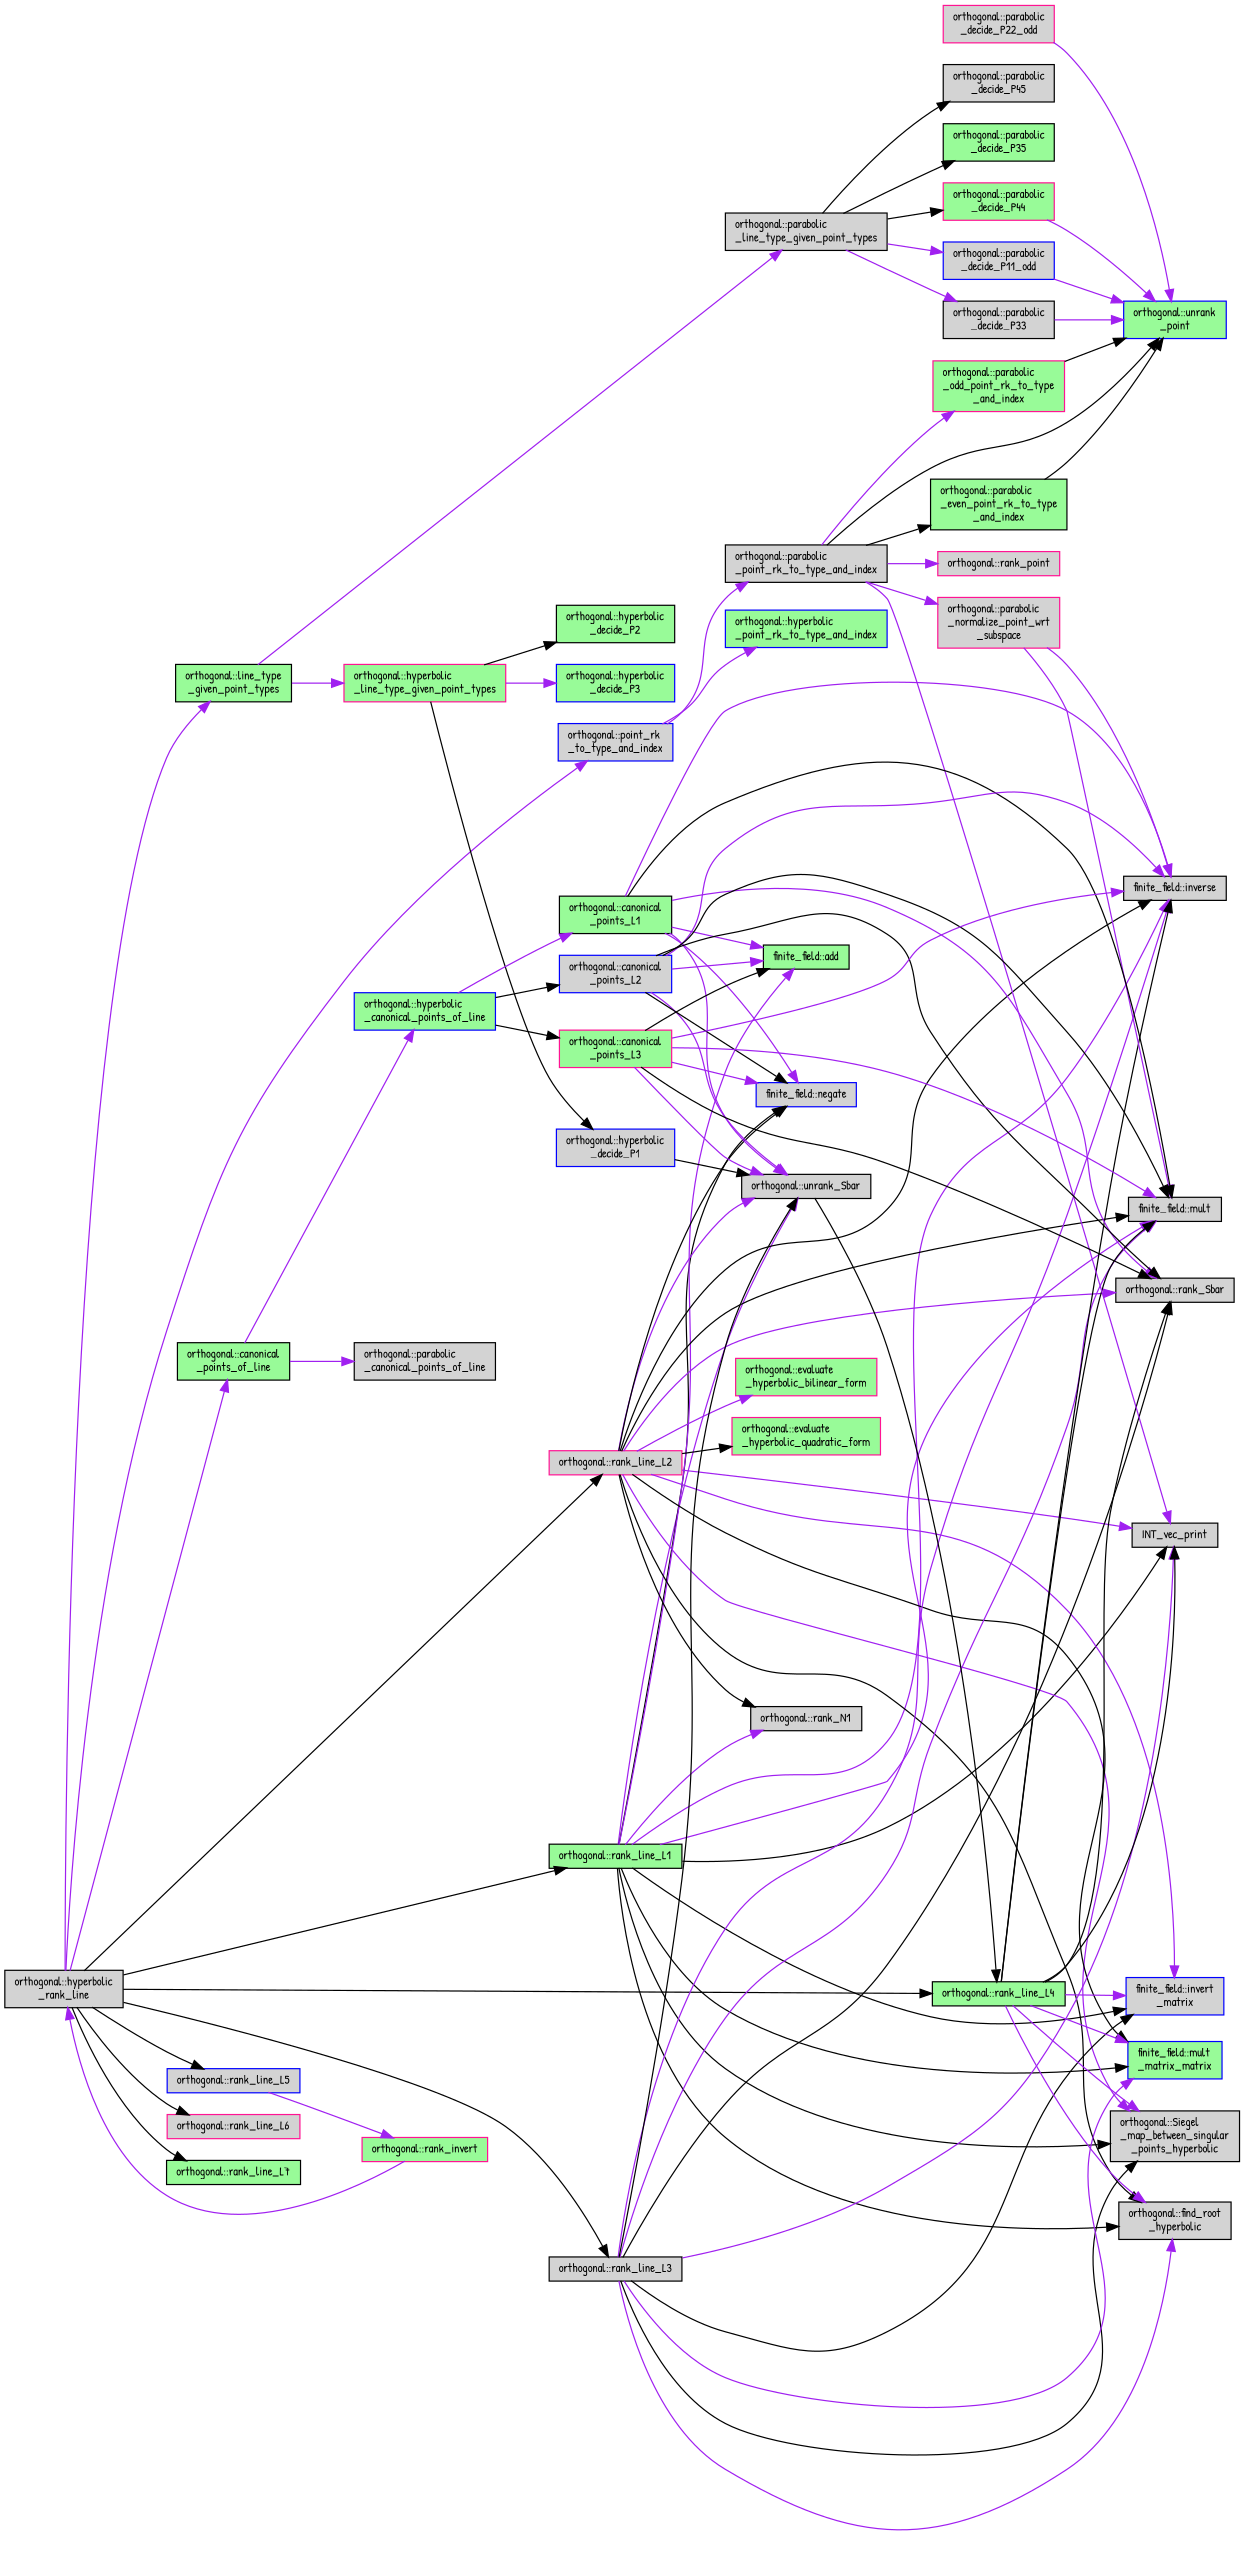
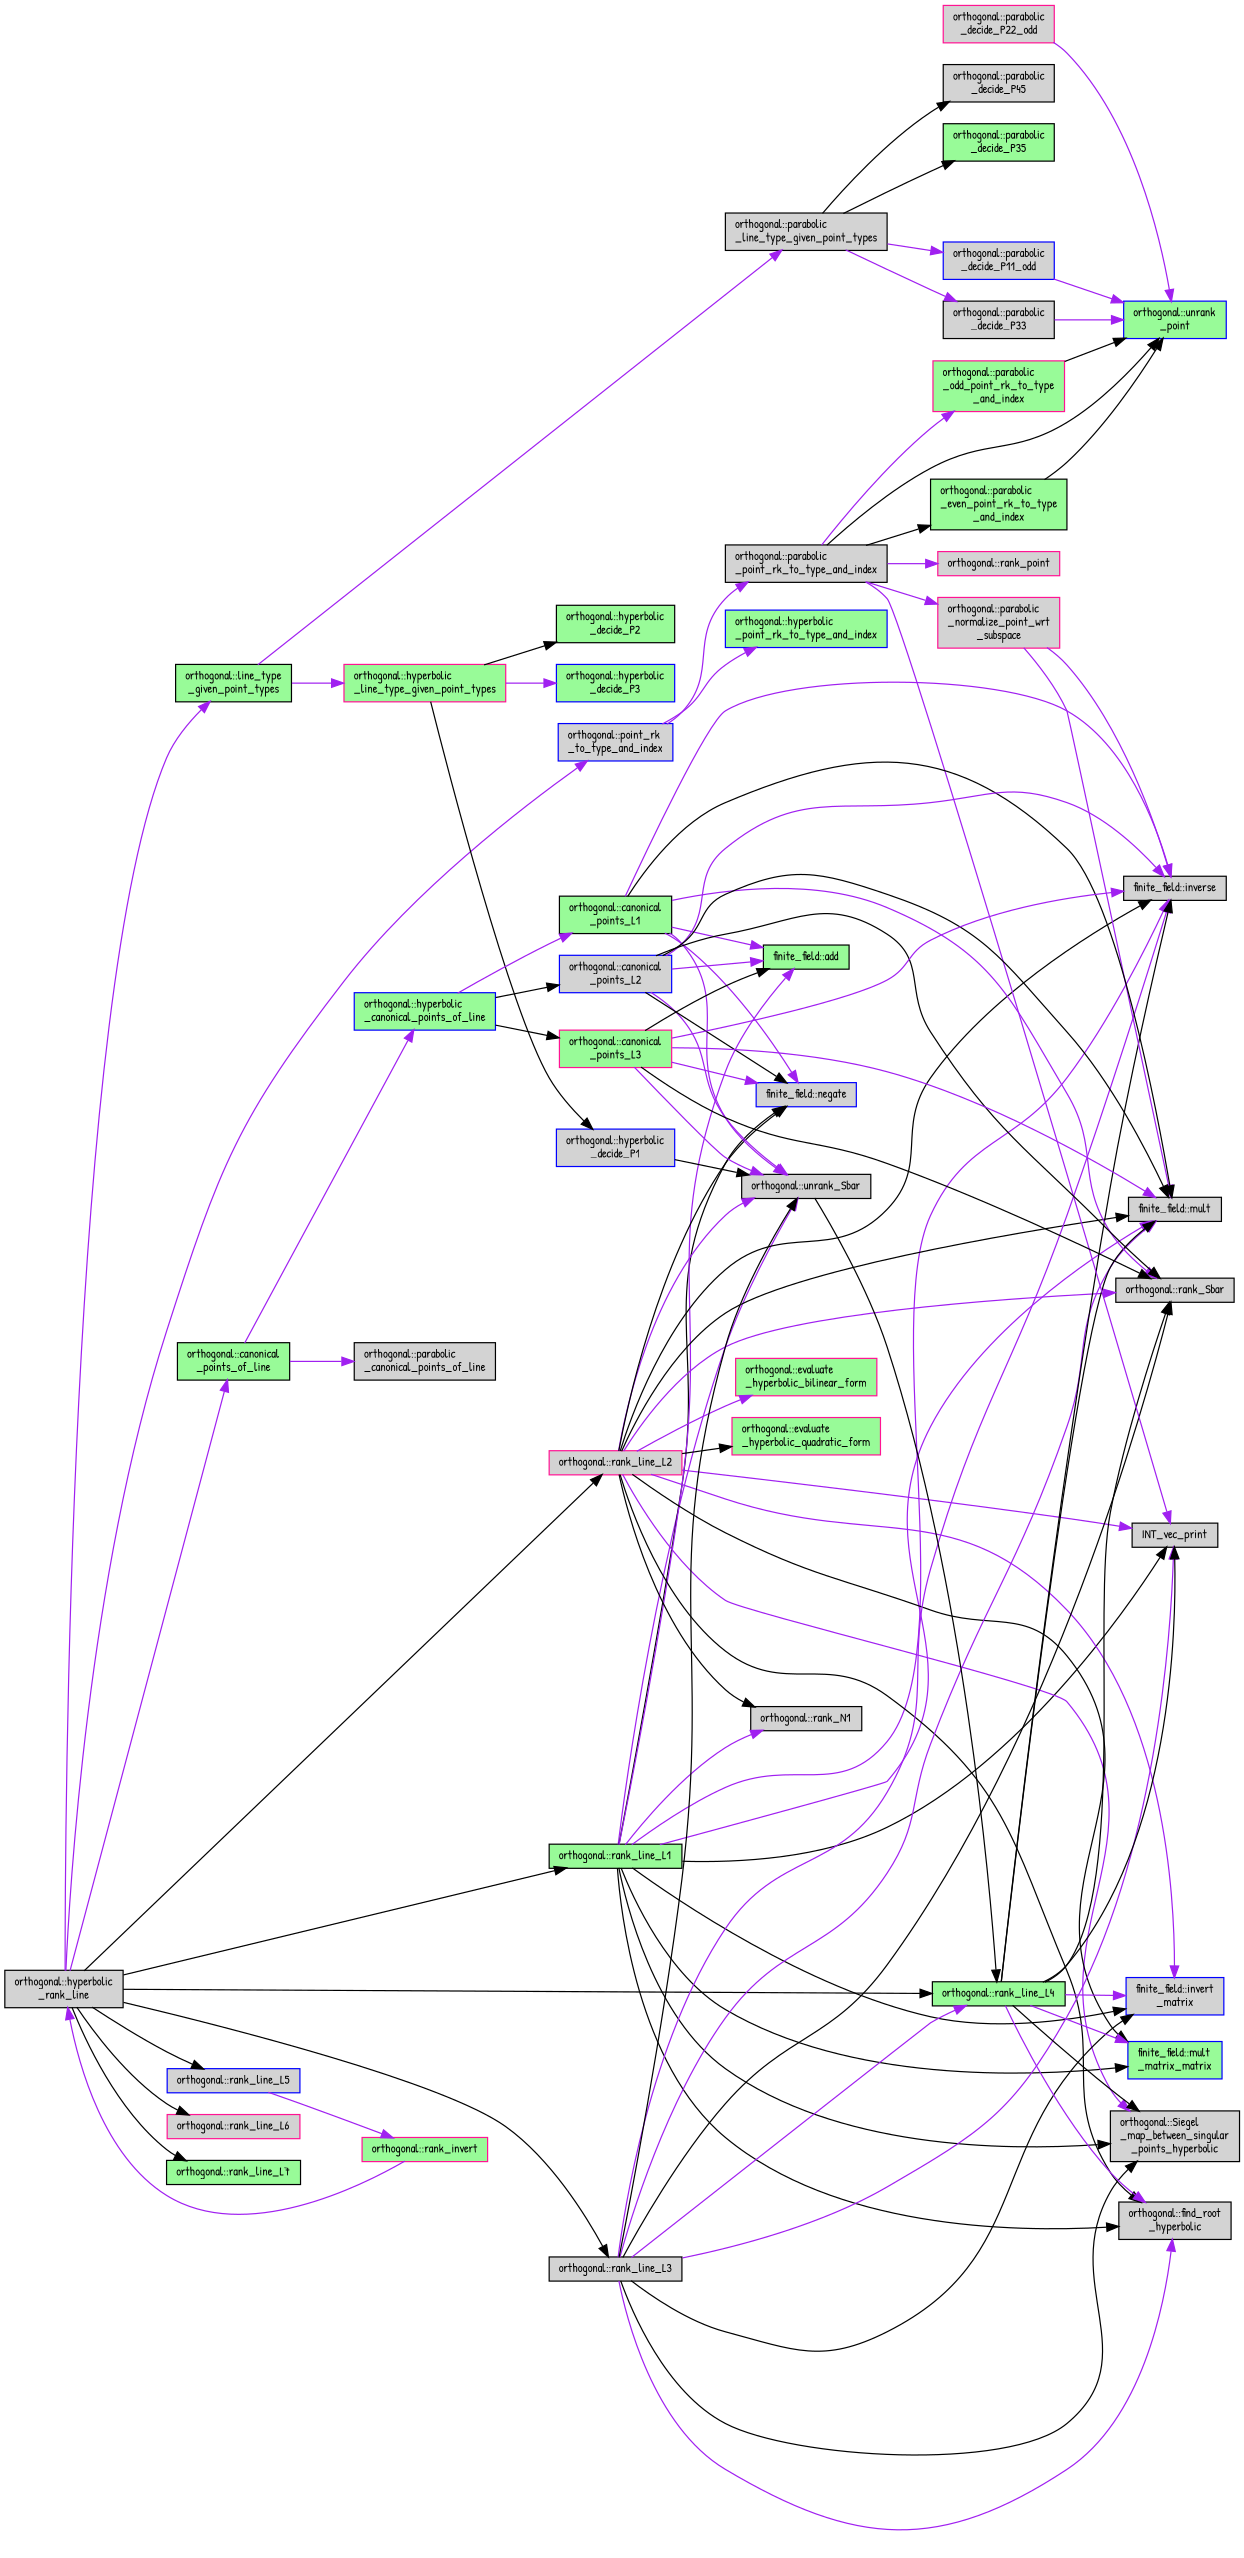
  digraph {
    fontname="Patrick Hand"
    rankdir=LR
    node [color=black fillcolor=lightgrey fontname="Patrick Hand" fontsize=10 shape=record style=filled]
    edge [color=purple fontname="Patrick Hand" fontsize=10 labelfontname=Helvetica labelfontsize=10 style=solid]
    n1 [fontcolor=black height=0.2 label="orthogonal::hyperbolic\l_rank_line" width=0.4]
    n2 [color=blue height=0.2 label="orthogonal::point_rk\l_to_type_and_index" width=0.4]
    n3 [fillcolor=palegreen height=0.2 label="orthogonal::line_type\l_given_point_types" width=0.4]
    n4 [fillcolor=palegreen height=0.2 label="orthogonal::canonical\l_points_of_line" width=0.4]
    n5 [fillcolor=palegreen height=0.2 label="orthogonal::rank_line_L1" width=0.4]
    n6 [color=deeppink height=0.2 label="orthogonal::rank_line_L2" width=0.4]
    n7 [height=0.2 label="orthogonal::rank_line_L3" width=0.4]
    n8 [fillcolor=palegreen height=0.2 label="orthogonal::rank_line_L4" width=0.4]
    n9 [color=blue height=0.2 label="orthogonal::rank_line_L5" width=0.4]
    n10 [color=deeppink height=0.2 label="orthogonal::rank_line_L6" width=0.4]
    n11 [fillcolor=palegreen height=0.2 label="orthogonal::rank_line_L7" width=0.4]
    n12 [color=blue fillcolor=palegreen height=0.2 label="orthogonal::hyperbolic\l_point_rk_to_type_and_index" width=0.4]
    n13 [height=0.2 label="orthogonal::parabolic\l_point_rk_to_type_and_index" width=0.4]
    n14 [color=deeppink fillcolor=palegreen height=0.2 label="orthogonal::hyperbolic\l_line_type_given_point_types" width=0.4]
    n15 [height=0.2 label="orthogonal::parabolic\l_line_type_given_point_types" width=0.4]
    n16 [color=blue fillcolor=palegreen height=0.2 label="orthogonal::hyperbolic\l_canonical_points_of_line" width=0.4]
    n17 [height=0.2 label="orthogonal::parabolic\l_canonical_points_of_line" width=0.4]
    n18 [height=0.2 label=INT_vec_print width=0.4]
    n19 [height=0.2 label="finite_field::inverse" width=0.4]
    n20 [height=0.2 label="finite_field::mult" width=0.4]
    n21 [height=0.2 label="orthogonal::unrank_Sbar" width=0.4]
    n22 [color=blue height=0.2 label="finite_field::negate" width=0.4]
    n23 [fillcolor=palegreen height=0.2 label="finite_field::add" width=0.4]
    n24 [height=0.2 label="orthogonal::find_root\l_hyperbolic" width=0.4]
    n25 [height=0.2 label="orthogonal::Siegel\l_map_between_singular\l_points_hyperbolic" width=0.4]
    n26 [color=blue height=0.2 label="finite_field::invert\l_matrix" width=0.4]
    n27 [color=blue fillcolor=palegreen height=0.2 label="finite_field::mult\l_matrix_matrix" width=0.4]
    n28 [height=0.2 label="orthogonal::rank_N1" width=0.4]
    n29 [height=0.2 label="orthogonal::rank_Sbar" width=0.4]
    n30 [color=deeppink fillcolor=palegreen height=0.2 label="orthogonal::evaluate\l_hyperbolic_bilinear_form" width=0.4]
    n31 [color=deeppink fillcolor=palegreen height=0.2 label="orthogonal::evaluate\l_hyperbolic_quadratic_form" width=0.4]
    n32 [color=deeppink fillcolor=palegreen height=0.2 label="orthogonal::rank_invert" width=0.4]
    n33 [color=blue fillcolor=palegreen height=0.2 label="orthogonal::unrank\l_point" width=0.4]
    n34 [color=deeppink height=0.2 label="orthogonal::parabolic\l_normalize_point_wrt\l_subspace" width=0.4]
    n35 [color=deeppink height=0.2 label="orthogonal::rank_point" width=0.4]
    n36 [fillcolor=palegreen height=0.2 label="orthogonal::parabolic\l_even_point_rk_to_type\l_and_index" width=0.4]
    n37 [color=deeppink fillcolor=palegreen height=0.2 label="orthogonal::parabolic\l_odd_point_rk_to_type\l_and_index" width=0.4]
    n38 [color=blue height=0.2 label="orthogonal::hyperbolic\l_decide_P1" width=0.4]
    n39 [fillcolor=palegreen height=0.2 label="orthogonal::hyperbolic\l_decide_P2" width=0.4]
    n40 [color=blue fillcolor=palegreen height=0.2 label="orthogonal::hyperbolic\l_decide_P3" width=0.4]
    n41 [color=blue height=0.2 label="orthogonal::parabolic\l_decide_P11_odd" width=0.4]
    n42 [height=0.2 label="orthogonal::parabolic\l_decide_P33" width=0.4]
    n43 [fillcolor=palegreen height=0.2 label="orthogonal::parabolic\l_decide_P35" width=0.4]
-   n44 [color=deeppink fillcolor=palegreen height=0.2 label="orthogonal::parabolic\l_decide_P44" width=0.4]
    n45 [height=0.2 label="orthogonal::parabolic\l_decide_P45" width=0.4]
    n46 [color=deeppink height=0.2 label="orthogonal::parabolic\l_decide_P22_odd" width=0.4]
    n47 [fillcolor=palegreen height=0.2 label="orthogonal::canonical\l_points_L1" width=0.4]
    n48 [color=blue height=0.2 label="orthogonal::canonical\l_points_L2" width=0.4]
    n49 [color=deeppink fillcolor=palegreen height=0.2 label="orthogonal::canonical\l_points_L3" width=0.4]
    n1 -> n2
    n1 -> n3
    n1 -> n4
    n1 -> n5 [color=black]
    n1 -> n6 [color=black]
    n1 -> n7 [color=black]
    n1 -> n8 [color=black]
    n1 -> n9 [color=black]
    n1 -> n10 [color=black]
    n1 -> n11 [color=black]
    n2 -> n12
    n2 -> n13
    n3 -> n14
    n3 -> n15
    n4 -> n16
    n4 -> n17
    n5 -> n18 [color=black]
    n5 -> n19
    n5 -> n20
    n5 -> n21
    n5 -> n22 [color=black]
    n5 -> n23
    n5 -> n24 [color=black]
    n5 -> n25 [color=black]
    n5 -> n26 [color=black]
    n5 -> n27 [color=black]
    n5 -> n28
    n6 -> n18
    n6 -> n19 [color=black]
    n6 -> n20 [color=black]
    n6 -> n21
    n6 -> n22 [color=black]
    n6 -> n24 [color=black]
    n6 -> n25
    n6 -> n26
    n6 -> n27 [color=black]
    n6 -> n28 [color=black]
    n6 -> n29
    n6 -> n30
    n6 -> n31 [color=black]
    n7 -> n18
    n7 -> n19
    n7 -> n20
    n7 -> n21 [color=black]
    n7 -> n24
    n7 -> n25 [color=black]
    n7 -> n26 [color=black]
-   n7 -> n27
+   n7 -> n8
    n7 -> n29 [color=black]
    n8 -> n18 [color=black]
    n8 -> n19 [color=black]
    n8 -> n20 [color=black]
    n8 -> n24
-   n8 -> n25
+   n8 -> n25 [color=black]
    n8 -> n26
    n8 -> n27
    n8 -> n29 [color=black]
    n9 -> n32
    n13 -> n18
    n13 -> n33 [color=black]
    n13 -> n34
    n13 -> n35
    n13 -> n36 [color=black]
    n13 -> n37
    n14 -> n38 [color=black]
    n14 -> n39 [color=black]
    n14 -> n40
    n15 -> n41
    n15 -> n42
    n15 -> n43 [color=black]
-   n15 -> n44 [color=black]
    n15 -> n45 [color=black]
    n16 -> n47
    n16 -> n48 [color=black]
    n16 -> n49 [color=black]
    n21 -> n8 [color=black]
    n32 -> n1
    n34 -> n19
    n34 -> n20
    n36 -> n33 [color=black]
    n37 -> n33 [color=black]
    n38 -> n21 [color=black]
    n41 -> n33
    n42 -> n33
-   n44 -> n33
    n46 -> n33
    n47 -> n19
    n47 -> n20 [color=black]
    n47 -> n21
    n47 -> n22
    n47 -> n23
    n47 -> n29
    n48 -> n19
    n48 -> n20 [color=black]
    n48 -> n21
    n48 -> n22 [color=black]
    n48 -> n23
    n48 -> n29 [color=black]
    n49 -> n19
    n49 -> n20
    n49 -> n21
    n49 -> n22
    n49 -> n23 [color=black]
    n49 -> n29 [color=black]
  }
